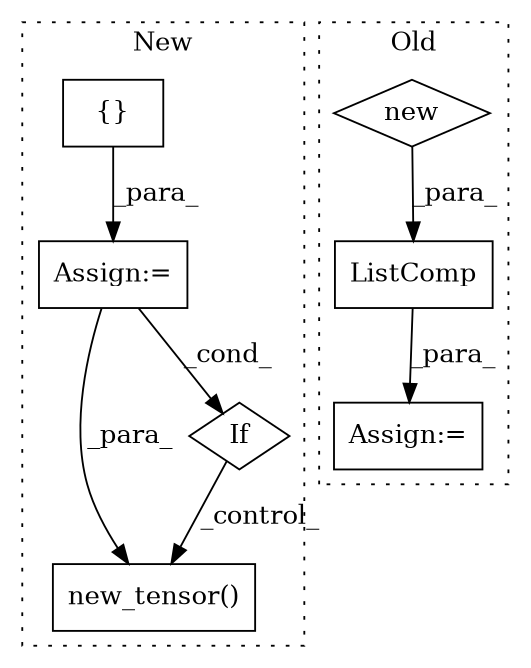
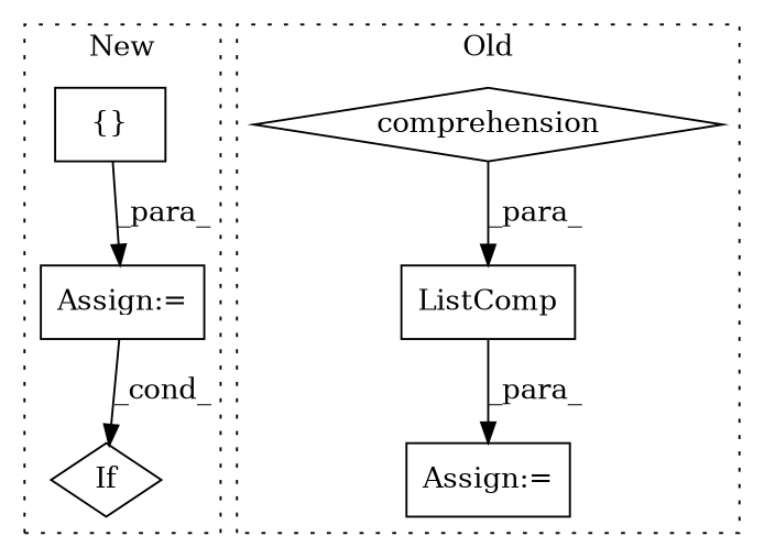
  digraph {
    node [a=68 l=3 shape=box]
-   n1 [a=75 l="18,1" label="new_tensor()" s="16069,16119"]
    n2 [a=96 label=If s=15919 shape=diamond]
    n3 [a=59 l="2,1" label="{}" s="15602,15602"]
    n4 [label="Assign:=" s=15599]
    n5 [a=106 l=74 label=ListComp s=15486]
-   n6 [a=45 label=new s=15521 shape=diamond]
+   n6 [a=45 label=comprehension s=15521 shape=diamond]
    n7 [label="Assign:=" s=15483]
    subgraph cluster_1 {
      label=New
      style=dotted
-     n1
      n2
      n3
      n4
    }
    subgraph cluster_2 {
      label=Old
      style=dotted
      n5
      n6
      n7
    }
-   n2 -> n1 [label=_control_]
    n3 -> n4 [label=_para_]
-   n4 -> n1 [label=_para_]
    n4 -> n2 [label=_cond_]
    n5 -> n7 [label=_para_]
    n6 -> n5 [label=_para_]
  }
